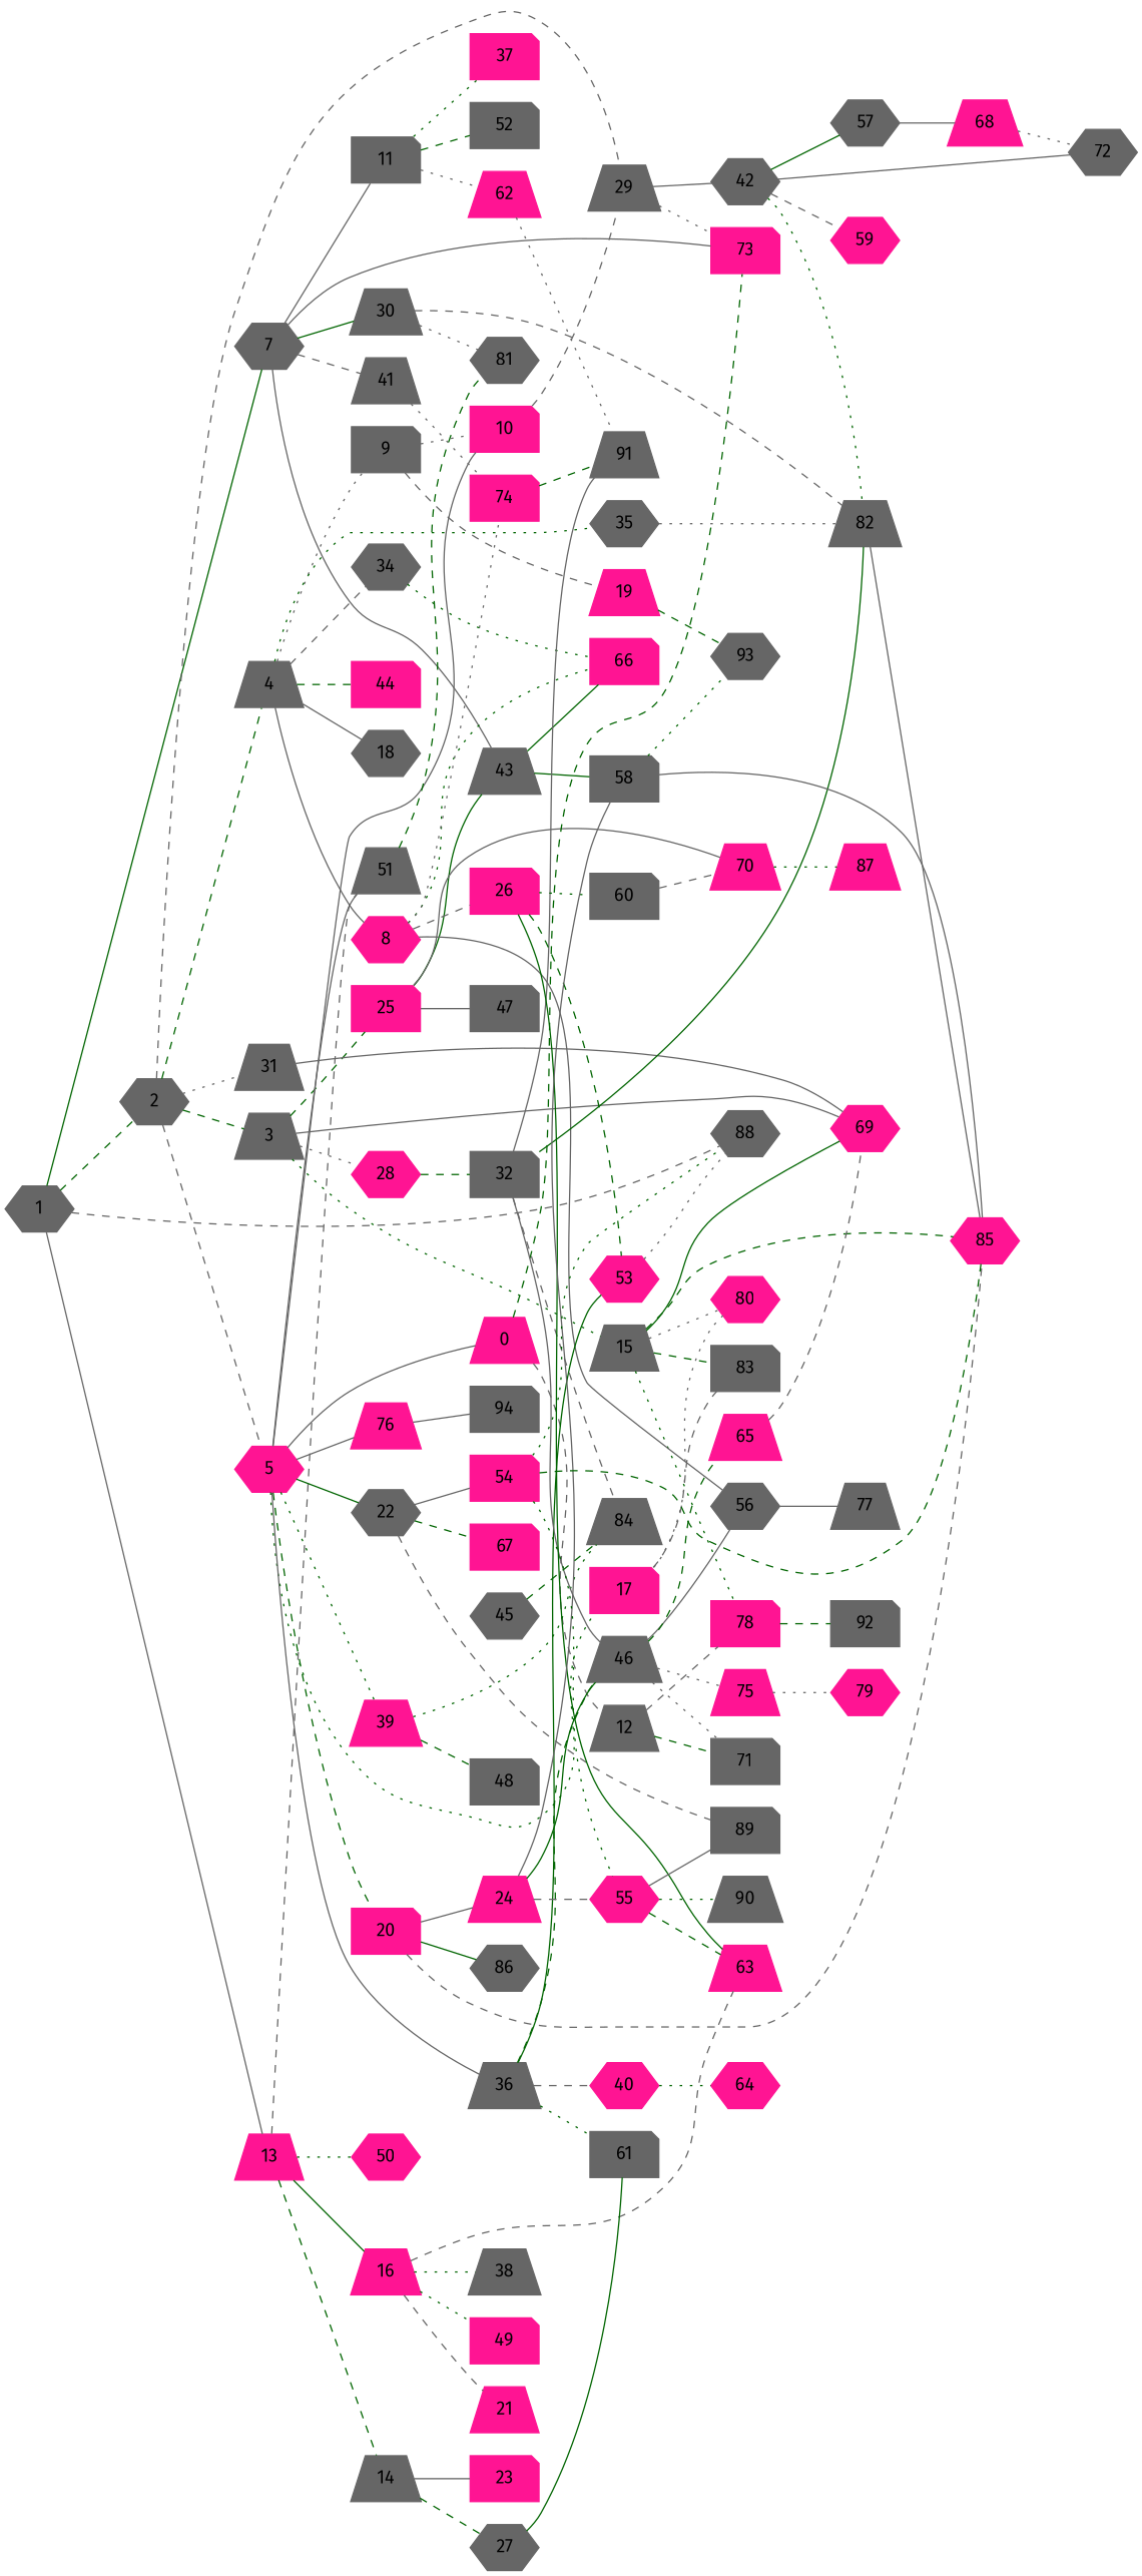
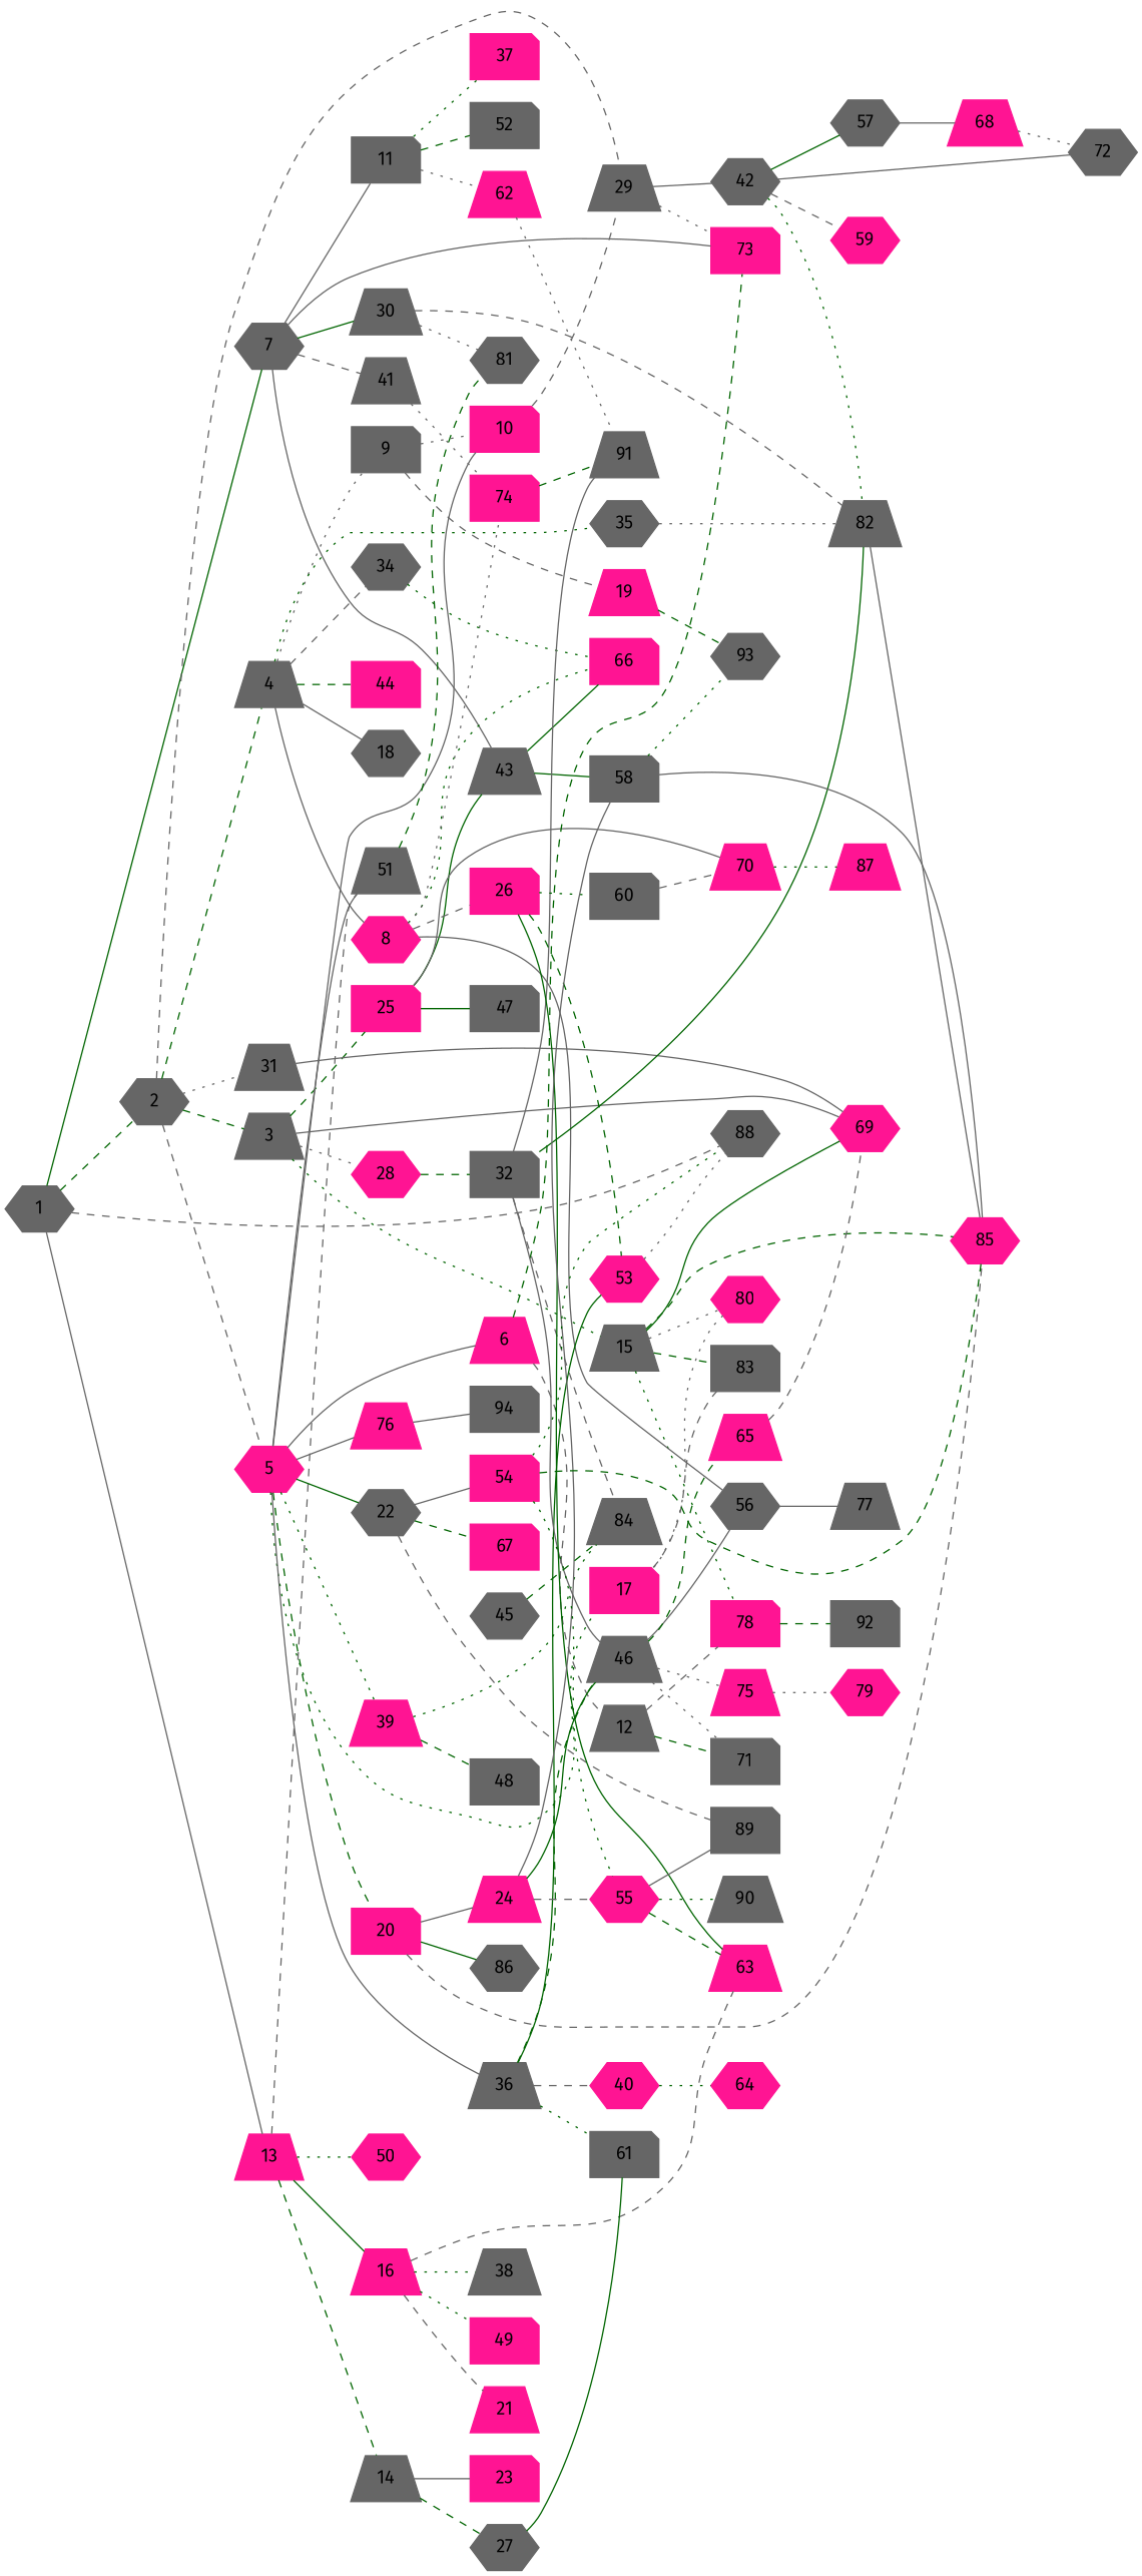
  graph {
    fontname="Fira Sans"
    rankdir=LR
    node [color=gray40 fontname="Fira Sans" shape=trapezium style=filled]
    edge [color=gray40 fontname="Fira Sans" style=dashed]
    1 [shape=hexagon]
    2 [shape=hexagon]
    7 [shape=hexagon]
    13 [color=deeppink]
    88 [shape=hexagon]
    3
    4
    5 [color=deeppink shape=hexagon]
    29
    31
    73 [color=deeppink shape=note]
    11 [shape=note]
    30
    41
    43
    51
    14
    16 [color=deeppink]
    50 [color=deeppink shape=hexagon]
    15
    25 [color=deeppink shape=note]
    28 [color=deeppink shape=hexagon]
    69 [color=deeppink shape=hexagon]
    8 [color=deeppink shape=hexagon]
    9 [shape=note]
    18 [shape=hexagon]
    34 [shape=hexagon]
    35 [shape=hexagon]
    44 [color=deeppink shape=note]
-   6 [color=deeppink label=0]
+   6 [color=deeppink]
    10 [color=deeppink shape=note]
    17 [color=deeppink shape=note]
    20 [color=deeppink shape=note]
    22 [shape=hexagon]
    36
    39 [color=deeppink]
    76 [color=deeppink]
    42 [shape=hexagon]
    78 [color=deeppink shape=note]
    80 [color=deeppink shape=hexagon]
    83 [shape=note]
    85 [color=deeppink shape=hexagon]
    47 [shape=note]
    70 [color=deeppink]
    32 [shape=note]
    26 [color=deeppink shape=note]
    56 [shape=hexagon]
    66 [color=deeppink shape=note]
    74 [color=deeppink shape=note]
    19 [color=deeppink]
    82
    12
    24 [color=deeppink]
    86 [shape=hexagon]
    54 [color=deeppink shape=note]
    67 [color=deeppink shape=note]
    89 [shape=note]
    46
    53 [color=deeppink shape=hexagon]
    61 [shape=note]
    40 [color=deeppink shape=hexagon]
    84
    48 [shape=note]
    81 [shape=hexagon]
    94 [shape=note]
    71 [shape=note]
    37 [color=deeppink shape=note]
    52 [shape=note]
    62 [color=deeppink]
    58 [shape=note]
    63 [color=deeppink]
    60 [shape=note]
    77
    91
    93 [shape=hexagon]
    92 [shape=note]
    23 [color=deeppink shape=note]
    27 [shape=hexagon]
    21 [color=deeppink]
    38
    49 [color=deeppink shape=note]
    55 [color=deeppink shape=hexagon]
    65 [color=deeppink]
    75 [color=deeppink]
    90
    87 [color=deeppink]
    57 [shape=hexagon]
    59 [color=deeppink shape=hexagon]
    72 [shape=hexagon]
    45 [shape=hexagon]
    64 [color=deeppink shape=hexagon]
    68 [color=deeppink]
    79 [color=deeppink shape=hexagon]
    1 -- 2 [color=darkgreen]
    1 -- 7 [color=darkgreen style=solid]
    1 -- 13 [style=solid]
    1 -- 88
    2 -- 3 [color=darkgreen]
    2 -- 4 [color=darkgreen]
    2 -- 5
    2 -- 29
    2 -- 31 [style=dotted]
    7 -- 73 [style=solid]
    7 -- 11 [style=solid]
    7 -- 30 [color=darkgreen style=solid]
    7 -- 41
    7 -- 43 [style=solid]
    13 -- 51
    13 -- 14 [color=darkgreen]
    13 -- 16 [color=darkgreen style=solid]
    13 -- 50 [color=darkgreen style=dotted]
    3 -- 15 [color=darkgreen style=dotted]
    3 -- 25 [color=darkgreen]
    3 -- 28 [style=dotted]
    3 -- 69 [style=solid]
    4 -- 8 [style=solid]
    4 -- 9 [style=dotted]
    4 -- 18 [style=solid]
    4 -- 34
    4 -- 35 [color=darkgreen style=dotted]
    4 -- 44 [color=darkgreen]
    5 -- 51 [style=solid]
    5 -- 6 [style=solid]
    5 -- 10 [style=solid]
    5 -- 17 [color=darkgreen style=dotted]
    5 -- 20 [color=darkgreen]
    5 -- 22 [color=darkgreen style=solid]
    5 -- 36 [style=solid]
    5 -- 39 [color=darkgreen style=dotted]
    5 -- 76 [style=solid]
    29 -- 73 [style=dotted]
    29 -- 42 [style=solid]
    31 -- 69 [style=solid]
    11 -- 37 [color=darkgreen style=dotted]
    11 -- 52 [color=darkgreen]
    11 -- 62 [style=dotted]
    30 -- 82
    30 -- 81 [style=dotted]
    41 -- 74 [style=dotted]
    43 -- 66 [color=darkgreen style=solid]
    43 -- 58 [color=darkgreen style=solid]
    51 -- 81 [color=darkgreen]
    14 -- 23 [style=solid]
    14 -- 27 [color=darkgreen]
    16 -- 63
    16 -- 21
    16 -- 38 [color=darkgreen style=dotted]
    16 -- 49 [color=darkgreen style=dotted]
    15 -- 69 [color=darkgreen style=solid]
    15 -- 78 [color=darkgreen style=dotted]
    15 -- 80 [style=dotted]
    15 -- 83 [color=darkgreen]
    15 -- 85 [color=darkgreen]
    25 -- 43 [color=darkgreen style=solid]
-   25 -- 47 [style=solid]
+   25 -- 47 [color=darkgreen style=solid]
    25 -- 70 [style=solid]
    28 -- 32 [color=darkgreen]
    8 -- 26
    8 -- 56 [style=solid]
    8 -- 66 [color=darkgreen style=dotted]
    8 -- 74 [style=dotted]
    9 -- 10 [style=dotted]
    9 -- 19
    34 -- 66 [color=darkgreen style=dotted]
    35 -- 82 [style=dotted]
    6 -- 73 [color=darkgreen]
    6 -- 12
    10 -- 29
    17 -- 80 [style=dotted]
    17 -- 83
    20 -- 85
    20 -- 24 [style=solid]
    20 -- 86 [color=darkgreen style=solid]
    22 -- 54 [style=solid]
    22 -- 67 [color=darkgreen]
    22 -- 89
    36 -- 46 [color=darkgreen]
    36 -- 53 [color=darkgreen style=solid]
    36 -- 61 [color=darkgreen style=dotted]
    36 -- 40
    39 -- 84 [color=darkgreen style=dotted]
    39 -- 48 [color=darkgreen]
    76 -- 94 [style=solid]
    42 -- 82 [color=darkgreen style=dotted]
    42 -- 57 [color=darkgreen style=solid]
    42 -- 59
    42 -- 72 [style=solid]
    78 -- 92 [color=darkgreen]
    70 -- 87 [color=darkgreen style=dotted]
    32 -- 82 [color=darkgreen style=solid]
    32 -- 46 [style=solid]
    32 -- 84
    32 -- 91 [style=solid]
    26 -- 53 [color=darkgreen]
    26 -- 63 [color=darkgreen style=solid]
    26 -- 60 [color=darkgreen style=dotted]
    56 -- 77 [style=solid]
    74 -- 91 [color=darkgreen]
    19 -- 93 [color=darkgreen]
    82 -- 85 [style=solid]
    12 -- 78
    12 -- 71 [color=darkgreen]
    24 -- 46 [color=darkgreen style=solid]
    24 -- 58 [style=solid]
    24 -- 55
    54 -- 88 [color=darkgreen style=dotted]
    54 -- 85 [color=darkgreen]
    54 -- 55 [color=darkgreen style=dotted]
    46 -- 56 [style=solid]
    46 -- 71 [style=dotted]
    46 -- 65 [color=darkgreen]
    46 -- 75 [style=dotted]
    53 -- 88 [style=dotted]
    40 -- 64 [color=darkgreen style=dotted]
    62 -- 91 [style=dotted]
    58 -- 85 [style=solid]
    58 -- 93 [color=darkgreen style=dotted]
    60 -- 70
    27 -- 61 [color=darkgreen style=solid]
    55 -- 89 [style=solid]
    55 -- 63 [color=darkgreen]
    55 -- 90 [color=darkgreen style=dotted]
    65 -- 69
    75 -- 79 [style=dotted]
    57 -- 68 [style=solid]
    45 -- 84 [color=darkgreen]
    68 -- 72 [style=dotted]
  }
